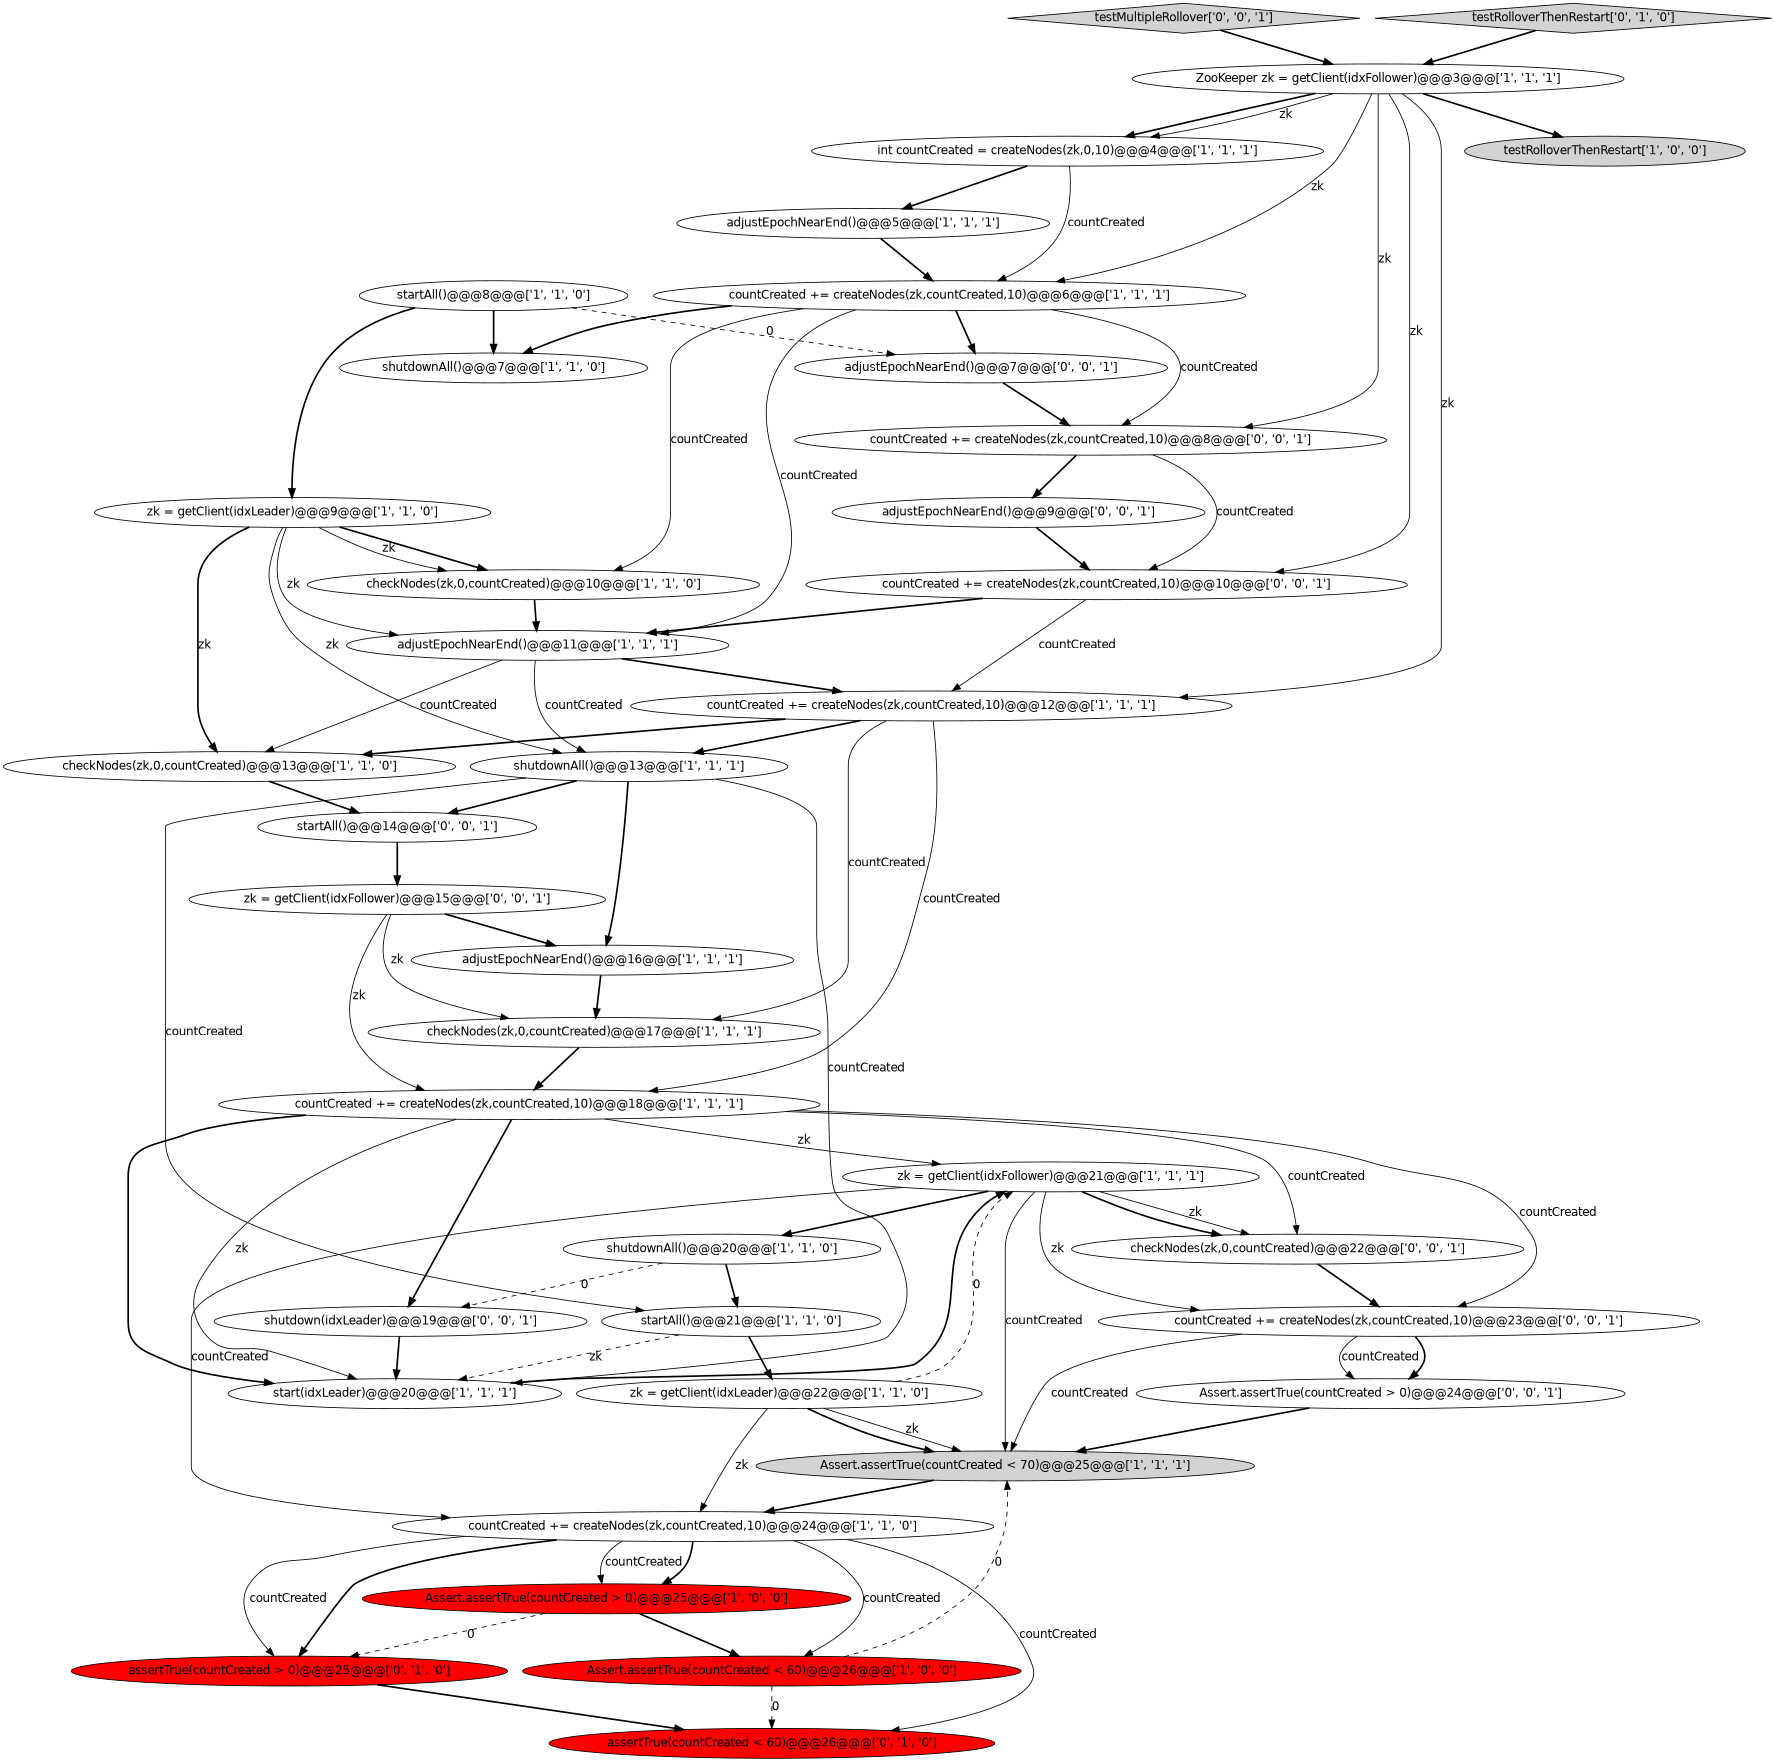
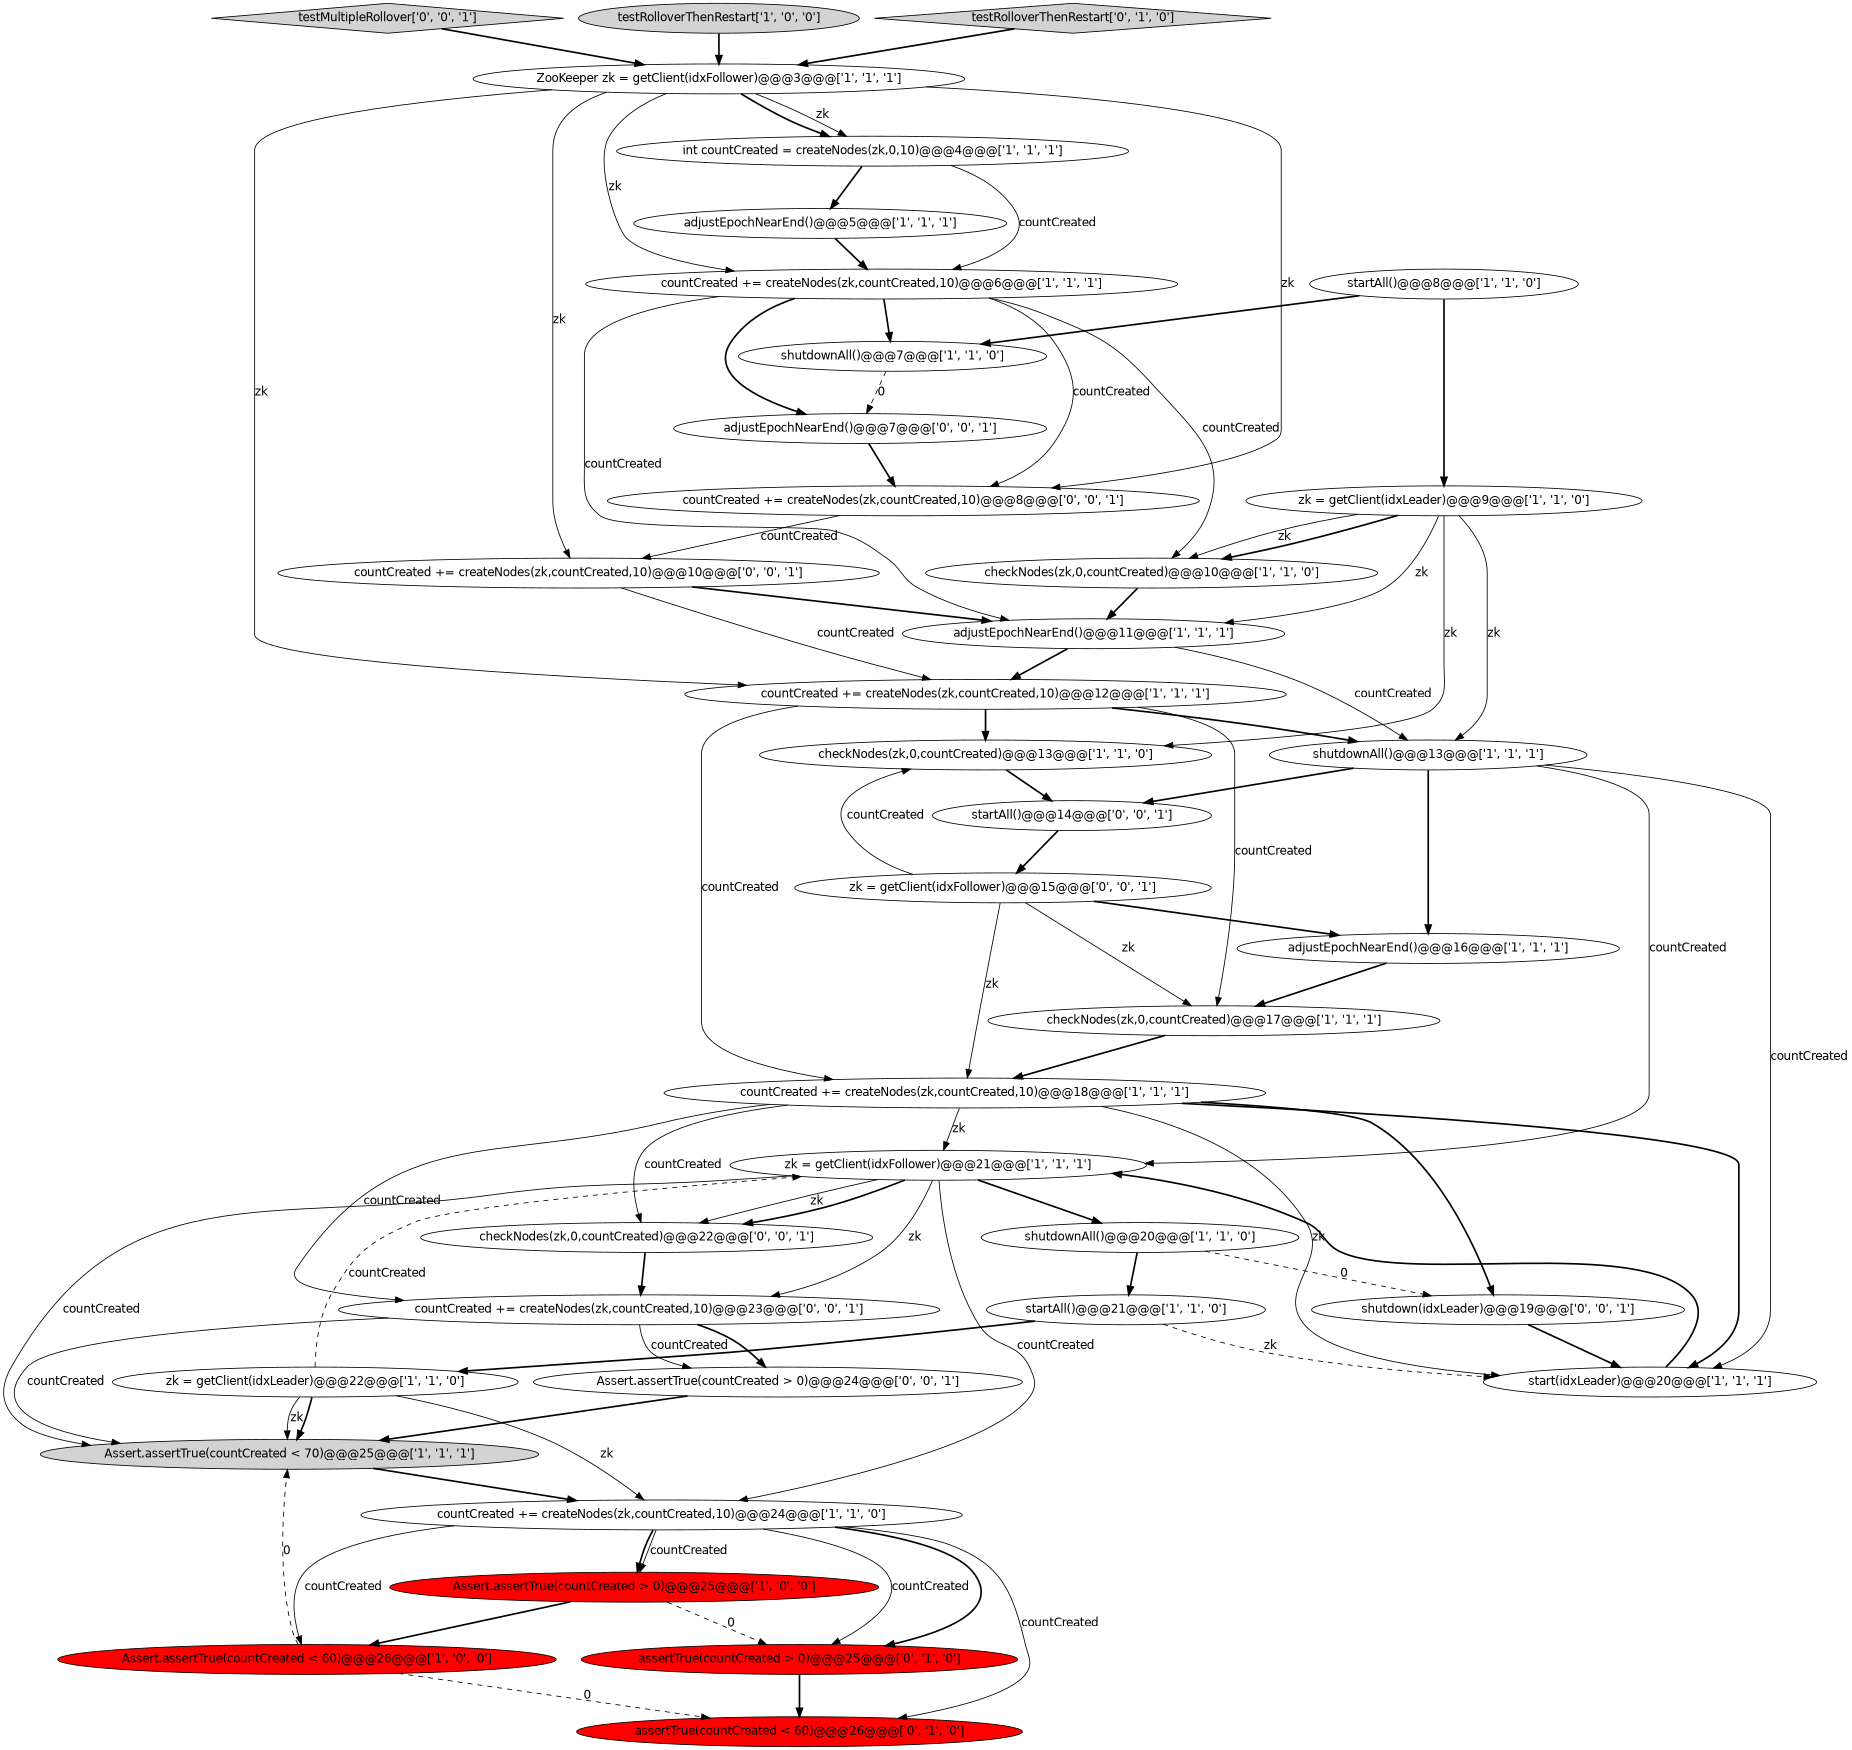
  digraph {
    fontname="DejaVu Sans"
    node [fillcolor=white fontname="DejaVu Sans" shape=ellipse style=filled]
    edge [fontname="DejaVu Sans" style=bold]
    n1 [label="int countCreated = createNodes(zk,0,10)@@@4@@@['1', '1', '1']"]
    n2 [label="countCreated += createNodes(zk,countCreated,10)@@@6@@@['1', '1', '1']"]
    n3 [label="adjustEpochNearEnd()@@@5@@@['1', '1', '1']"]
    n4 [label="adjustEpochNearEnd()@@@7@@@['0', '0', '1']"]
    n5 [label="countCreated += createNodes(zk,countCreated,10)@@@8@@@['0', '0', '1']"]
    n6 [label="adjustEpochNearEnd()@@@11@@@['1', '1', '1']"]
    n7 [label="checkNodes(zk,0,countCreated)@@@10@@@['1', '1', '0']"]
    n8 [label="shutdownAll()@@@7@@@['1', '1', '0']"]
    n9 [label="countCreated += createNodes(zk,countCreated,10)@@@18@@@['1', '1', '1']"]
    n10 [label="checkNodes(zk,0,countCreated)@@@22@@@['0', '0', '1']"]
    n11 [label="zk = getClient(idxFollower)@@@21@@@['1', '1', '1']"]
    n12 [label="countCreated += createNodes(zk,countCreated,10)@@@23@@@['0', '0', '1']"]
    n13 [label="start(idxLeader)@@@20@@@['1', '1', '1']"]
    n14 [label="shutdown(idxLeader)@@@19@@@['0', '0', '1']"]
    n15 [fillcolor=lightgray label="Assert.assertTrue(countCreated < 70)@@@25@@@['1', '1', '1']"]
    n16 [label="shutdownAll()@@@20@@@['1', '1', '0']"]
    n17 [label="countCreated += createNodes(zk,countCreated,10)@@@24@@@['1', '1', '0']"]
    n18 [label="Assert.assertTrue(countCreated > 0)@@@24@@@['0', '0', '1']"]
    n19 [label="countCreated += createNodes(zk,countCreated,10)@@@10@@@['0', '0', '1']"]
-   n20 [label="adjustEpochNearEnd()@@@9@@@['0', '0', '1']"]
    n21 [fillcolor=lightgray label="testMultipleRollover['0', '0', '1']" shape=diamond]
    n22 [label="ZooKeeper zk = getClient(idxFollower)@@@3@@@['1', '1', '1']"]
    n23 [label="countCreated += createNodes(zk,countCreated,10)@@@12@@@['1', '1', '1']"]
    n24 [fillcolor=red label="assertTrue(countCreated > 0)@@@25@@@['0', '1', '0']"]
    n25 [fillcolor=red label="assertTrue(countCreated < 60)@@@26@@@['0', '1', '0']"]
    n26 [label="startAll()@@@8@@@['1', '1', '0']"]
    n27 [label="zk = getClient(idxLeader)@@@9@@@['1', '1', '0']"]
    n28 [label="checkNodes(zk,0,countCreated)@@@13@@@['1', '1', '0']"]
    n29 [label="shutdownAll()@@@13@@@['1', '1', '1']"]
    n30 [label="startAll()@@@21@@@['1', '1', '0']"]
    n31 [fillcolor=red label="Assert.assertTrue(countCreated > 0)@@@25@@@['1', '0', '0']"]
    n32 [fillcolor=red label="Assert.assertTrue(countCreated < 60)@@@26@@@['1', '0', '0']"]
    n33 [label="startAll()@@@14@@@['0', '0', '1']"]
    n34 [label="adjustEpochNearEnd()@@@16@@@['1', '1', '1']"]
    n35 [label="zk = getClient(idxLeader)@@@22@@@['1', '1', '0']"]
    n36 [label="checkNodes(zk,0,countCreated)@@@17@@@['1', '1', '1']"]
    n37 [fillcolor=lightgray label="testRolloverThenRestart['1', '0', '0']"]
    n38 [label="zk = getClient(idxFollower)@@@15@@@['0', '0', '1']"]
    n39 [fillcolor=lightgray label="testRolloverThenRestart['0', '1', '0']" shape=diamond]
    n1 -> n2 [label=countCreated style=solid]
    n1 -> n3
    n2 -> n4
    n2 -> n5 [label=countCreated style=solid]
    n2 -> n6 [label=countCreated style=solid]
    n2 -> n7 [label=countCreated style=solid]
    n2 -> n8
    n3 -> n2
    n4 -> n5
    n5 -> n19 [label=countCreated style=solid]
-   n5 -> n20
    n6 -> n23
-   n6 -> n28 [label=countCreated style=solid]
+   n38 -> n28 [label=countCreated style=solid]
    n6 -> n29 [label=countCreated style=solid]
    n7 -> n6
-   n26 -> n4 [label=0 style=dashed]
+   n8 -> n4 [label=0 style=dashed]
    n9 -> n10 [label=countCreated style=solid]
    n9 -> n11 [label=zk style=solid]
    n9 -> n12 [label=countCreated style=solid]
    n9 -> n13
    n9 -> n13 [label=zk style=solid]
    n9 -> n14
    n10 -> n12
    n11 -> n10 [label=zk style=solid]
    n11 -> n10
    n11 -> n12 [label=zk style=solid]
    n11 -> n15 [label=countCreated style=solid]
    n11 -> n16
    n11 -> n17 [label=countCreated style=solid]
    n12 -> n15 [label=countCreated style=solid]
    n12 -> n18
    n12 -> n18 [label=countCreated style=solid]
    n13 -> n11
    n14 -> n13
    n15 -> n17
    n16 -> n14 [label=0 style=dashed]
    n16 -> n30
    n17 -> n24 [label=countCreated style=solid]
    n17 -> n24
    n17 -> n25 [label=countCreated style=solid]
    n17 -> n31 [label=countCreated style=solid]
    n17 -> n31
    n17 -> n32 [label=countCreated style=solid]
    n18 -> n15
    n19 -> n6
    n19 -> n23 [label=countCreated style=solid]
-   n20 -> n19
    n21 -> n22
    n22 -> n1
    n22 -> n1 [label=zk style=solid]
    n22 -> n2 [label=zk style=solid]
    n22 -> n5 [label=zk style=solid]
    n22 -> n19 [label=zk style=solid]
    n22 -> n23 [label=zk style=solid]
    n23 -> n9 [label=countCreated style=solid]
    n23 -> n28
    n23 -> n29
    n23 -> n36 [label=countCreated style=solid]
    n24 -> n25
    n26 -> n8
    n26 -> n27
    n27 -> n6 [label=zk style=solid]
    n27 -> n7
    n27 -> n7 [label=zk style=solid]
-   n27 -> n28 [label=zk]
+   n27 -> n28 [label=zk style=solid]
    n27 -> n29 [label=zk style=solid]
    n28 -> n33
-   n29 -> n30 [label=countCreated style=solid]
+   n29 -> n11 [label=countCreated style=solid]
    n29 -> n13 [label=countCreated style=solid]
    n29 -> n33
    n29 -> n34
    n30 -> n13 [label=zk style=dashed]
    n30 -> n35
    n31 -> n24 [label=0 style=dashed]
    n31 -> n32
    n32 -> n15 [label=0 style=dashed]
    n32 -> n25 [label=0 style=dashed]
    n33 -> n38
    n34 -> n36
-   n35 -> n11 [label=0 style=dashed]
+   n35 -> n11 [label=countCreated style=dashed]
    n35 -> n15 [label=zk style=solid]
    n35 -> n15
    n35 -> n17 [label=zk style=solid]
    n36 -> n9
-   n22 -> n37
+   n37 -> n22
    n38 -> n9 [label=zk style=solid]
    n38 -> n34
    n38 -> n36 [label=zk style=solid]
    n39 -> n22
  }
